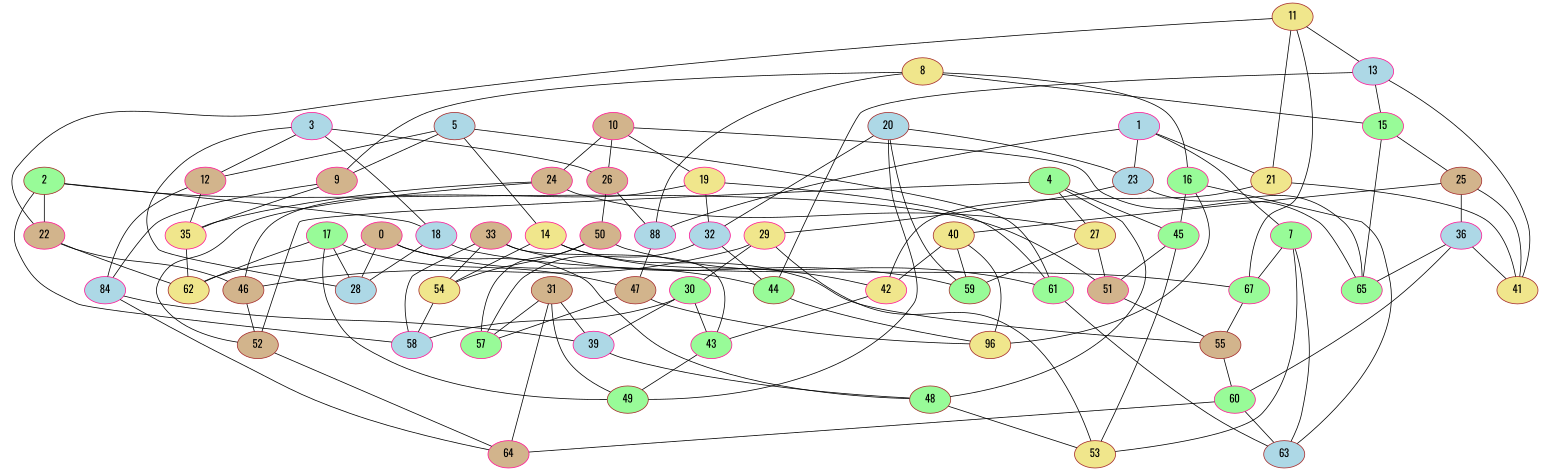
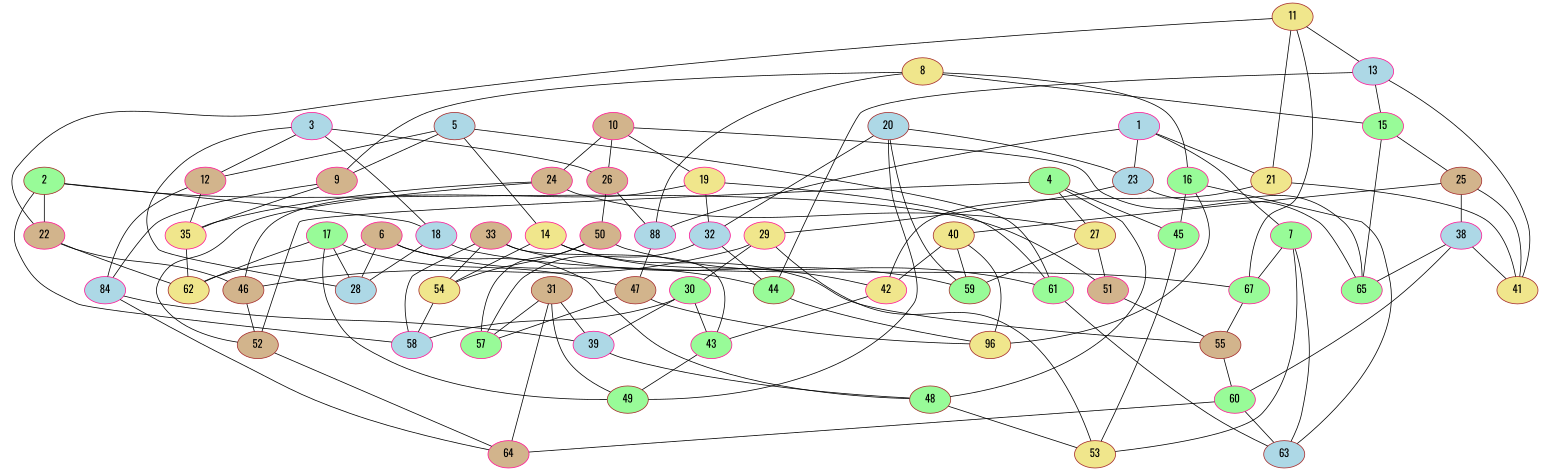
  graph {
    fontname=Oswald
    node [color=deeppink fillcolor=palegreen fontname=Oswald style=filled]
    edge [fontname=Oswald]
    1 [fillcolor=lightblue]
    7
    21 [color=brown fillcolor=khaki]
    23 [color=brown fillcolor=lightblue]
    n5 [fillcolor=lightblue label=88]
    n6 [label=67]
    53 [color=brown fillcolor=khaki]
    63 [color=brown fillcolor=lightblue]
    41 [color=brown fillcolor=khaki]
    42 [fillcolor=khaki]
    65
    29 [fillcolor=khaki]
    47 [color=brown fillcolor=tan]
    2 [color=brown]
    18 [fillcolor=lightblue]
    22 [fillcolor=tan]
    51 [fillcolor=tan]
    58 [fillcolor=lightblue]
    28 [color=brown fillcolor=lightblue]
    62 [color=brown fillcolor=khaki]
    46 [color=brown fillcolor=tan]
    55 [color=brown fillcolor=tan]
    3 [fillcolor=lightblue]
    12 [fillcolor=tan]
    26 [fillcolor=tan]
    n26 [fillcolor=lightblue label=84]
    35 [fillcolor=khaki]
    50 [fillcolor=tan]
    4 [color=brown]
    27 [color=brown fillcolor=khaki]
    45
    48 [color=brown]
    52 [color=brown fillcolor=tan]
    59 [color=brown]
    64 [fillcolor=tan]
    5 [color=brown fillcolor=lightblue]
    9 [fillcolor=tan]
    14 [fillcolor=khaki]
    61
    54 [color=brown fillcolor=khaki]
-   6 [fillcolor=tan label=0]
+   6 [fillcolor=tan]
    44 [color=brown]
    n43 [color=brown fillcolor=khaki label=96]
    8 [color=brown fillcolor=khaki]
    15
    16
    25 [color=brown fillcolor=tan]
    39 [fillcolor=lightblue]
    10 [fillcolor=tan]
    19 [fillcolor=khaki]
    24 [fillcolor=tan]
    32 [fillcolor=lightblue]
    11 [color=brown fillcolor=khaki]
    13 [fillcolor=lightblue]
    43
    60
-   36 [fillcolor=lightblue]
+   36 [fillcolor=lightblue label=38]
    40 [color=brown fillcolor=khaki]
    17
    49 [color=brown]
    57
    20 [color=brown fillcolor=lightblue]
    30
    31 [color=brown fillcolor=tan]
    33 [fillcolor=tan]
    1 -- 7
    1 -- 21
    1 -- 23
    1 -- n5
    7 -- n6
    7 -- 53
    7 -- 63
    21 -- 41
    21 -- 42
    23 -- 65
    23 -- 29
    n5 -- 47
    n6 -- 55
    42 -- 43
    29 -- 53
    29 -- 46
    29 -- 30
    47 -- n43
    47 -- 57
    2 -- 18
    2 -- 22
    2 -- 51
    2 -- 58
    18 -- n6
    18 -- 28
    22 -- 62
    22 -- 46
    51 -- 55
    46 -- 52
    55 -- 60
    3 -- 18
    3 -- 28
    3 -- 12
    3 -- 26
    12 -- n26
    12 -- 35
    26 -- n5
    26 -- 50
    n26 -- 64
    n26 -- 39
    35 -- 62
    50 -- 61
    50 -- 54
    50 -- 57
    4 -- 27
    4 -- 45
    4 -- 48
    4 -- 52
    27 -- 51
    27 -- 59
    45 -- 53
-   45 -- 51
    48 -- 53
    52 -- 64
    5 -- 12
    5 -- 9
    5 -- 14
    5 -- 61
    9 -- n26
    9 -- 35
    14 -- 42
    14 -- 55
    14 -- 54
    61 -- 63
    54 -- 58
    6 -- 28
    6 -- 62
    6 -- 48
    6 -- 44
    44 -- n43
    8 -- n5
    8 -- 9
    8 -- 15
    8 -- 16
    15 -- 65
    15 -- 25
    16 -- 63
    16 -- 45
    16 -- n43
    25 -- 41
    25 -- 36
    25 -- 40
    39 -- 48
    10 -- 65
    10 -- 26
    10 -- 19
    10 -- 24
    19 -- 46
    19 -- 61
    19 -- 32
    24 -- 35
    24 -- 27
    24 -- 52
    32 -- 44
    32 -- 57
    11 -- 21
    11 -- n6
    11 -- 22
    11 -- 13
    13 -- 41
    13 -- 44
    13 -- 15
    43 -- 49
    60 -- 63
    60 -- 64
    36 -- 41
    36 -- 65
    36 -- 60
    40 -- 42
    40 -- 59
    40 -- n43
    17 -- 47
    17 -- 28
    17 -- 62
    17 -- 49
    20 -- 23
    20 -- 59
    20 -- 32
    20 -- 49
    30 -- 58
    30 -- 39
    30 -- 43
    31 -- 64
    31 -- 39
    31 -- 49
    31 -- 57
    33 -- 58
    33 -- 59
    33 -- 54
    33 -- 43
  }
